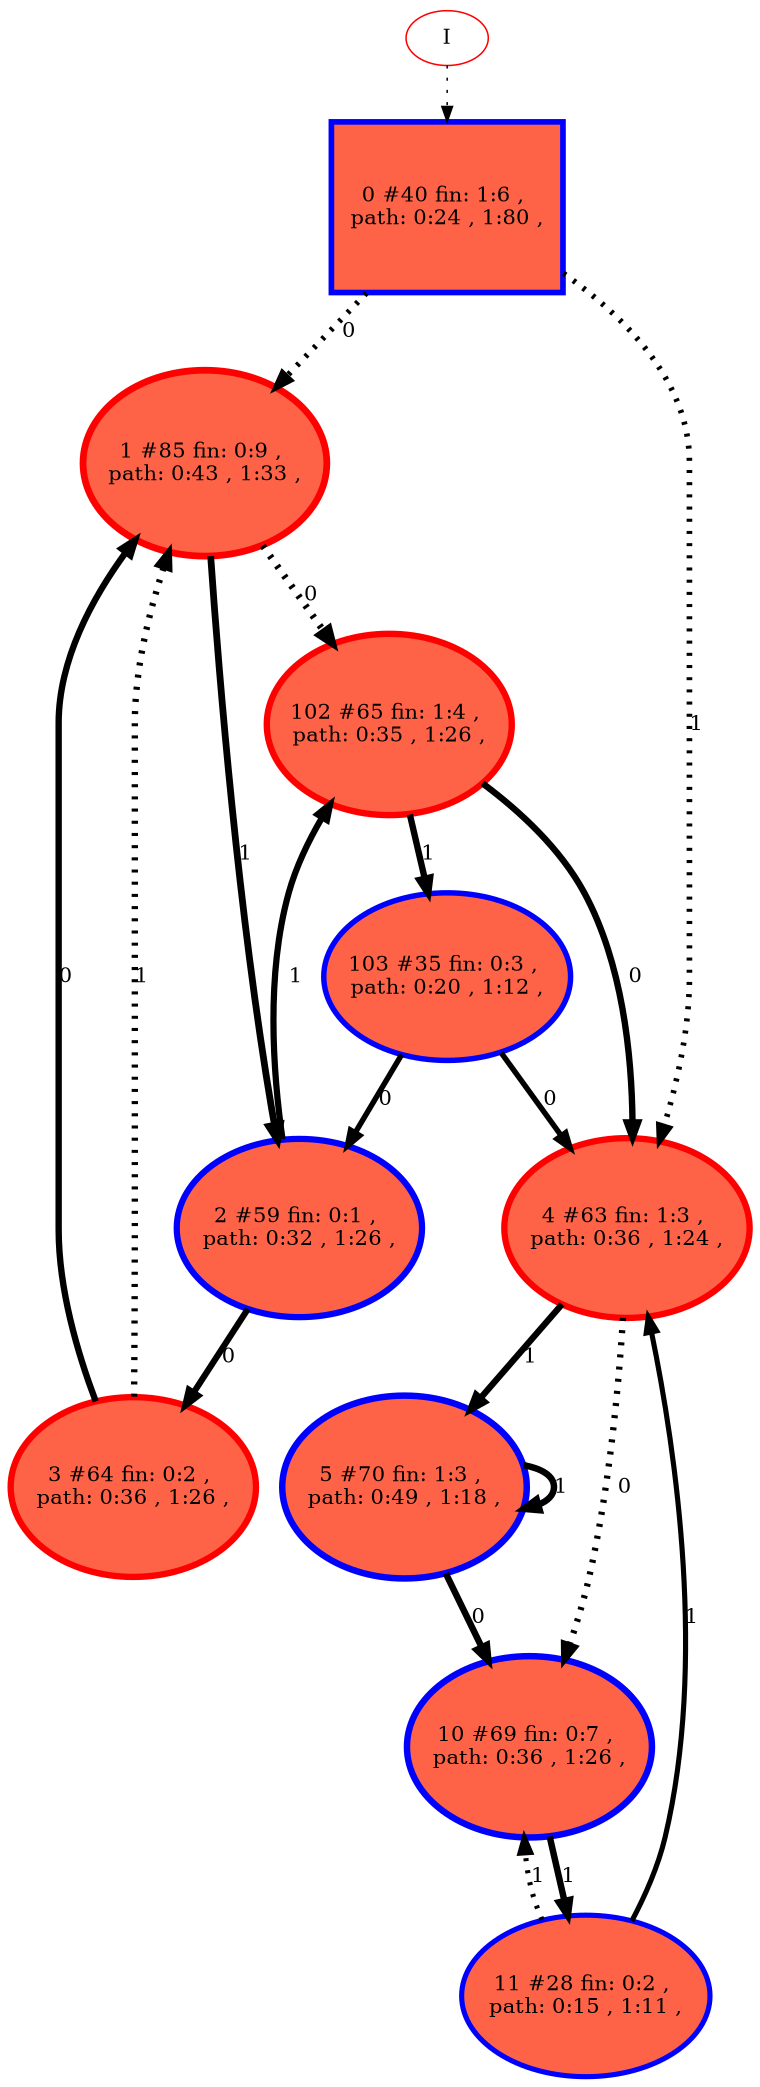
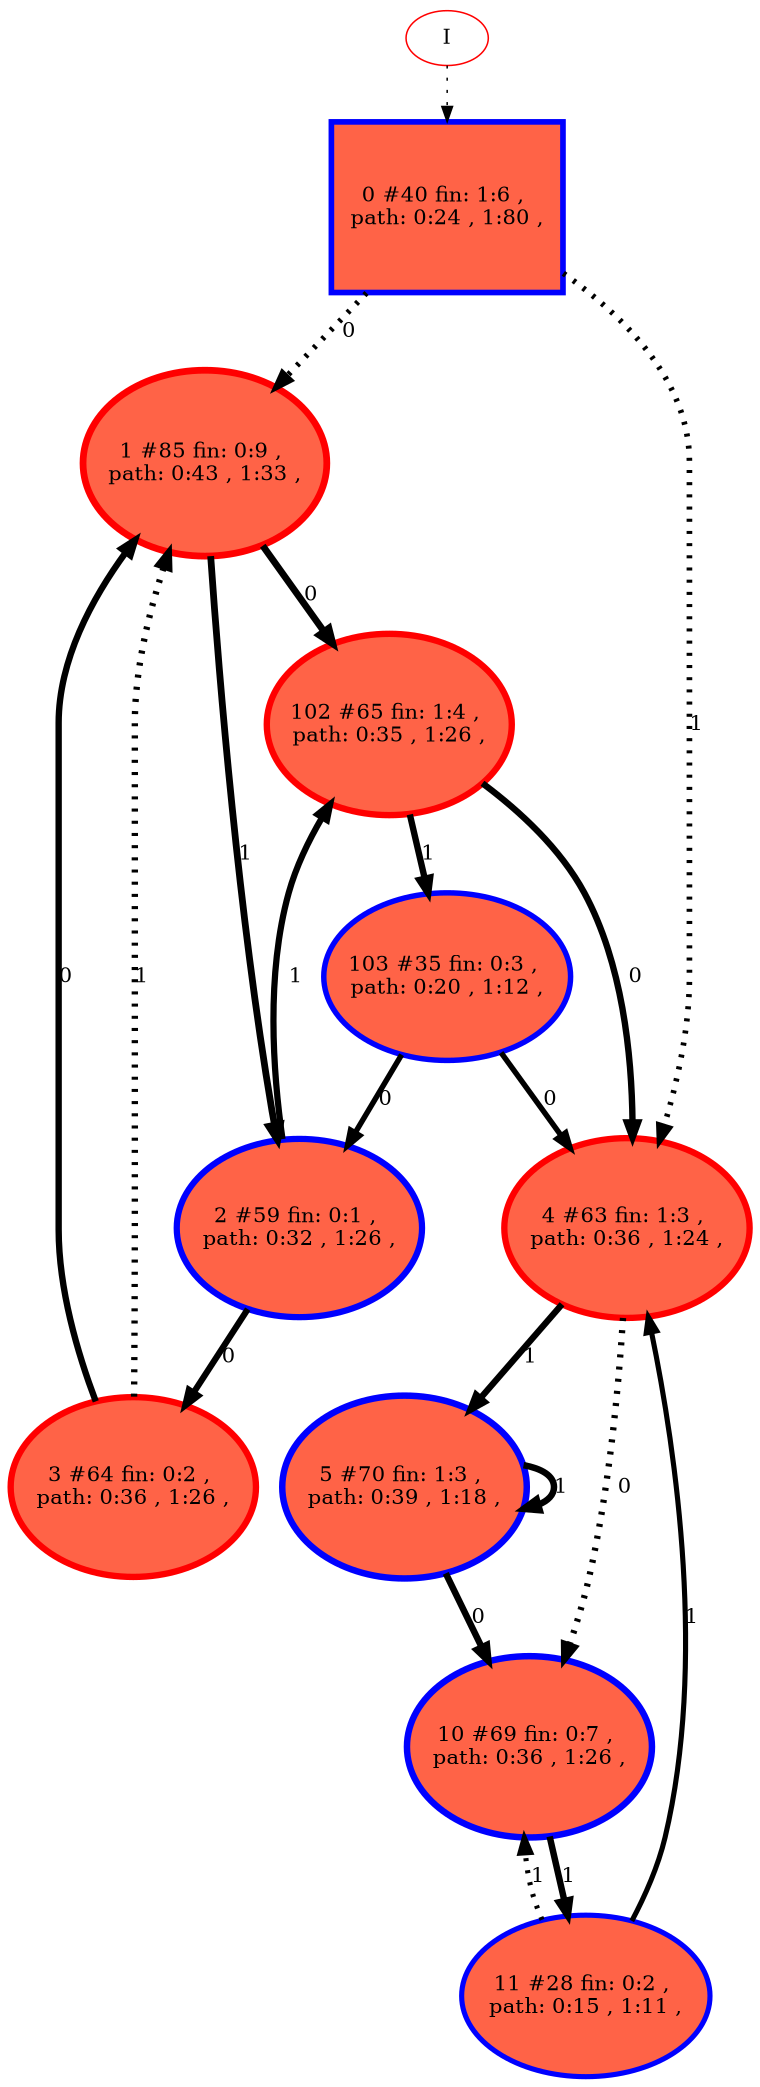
  digraph {
    node [color=blue fillcolor=tomato style=filled]
    edge [penwidth=3.71357 style=solid]
    n1 [height=1.55045 label="0 #40 fin: 1:6 , \n path: 0:24 , 1:80 , " penwidth=3.71357 shape=box width=1.55045]
    n2 [color=red height=1.69641 label="1 #85 fin: 0:9 , \n path: 0:43 , 1:33 , " penwidth=4.45435 width=1.69641]
    n3 [color=red height=1.64072 label="4 #63 fin: 1:3 , \n path: 0:36 , 1:24 , " penwidth=4.15888 width=1.64072]
    n4 [color=red height=1.64667 label="102 #65 fin: 1:4 , \n path: 0:35 , 1:26 , " penwidth=4.18965 width=1.64667]
    n5 [height=1.62813 label="2 #59 fin: 0:1 , \n path: 0:32 , 1:26 , " penwidth=4.09434 width=1.62813]
    n6 [height=1.65794 label="10 #69 fin: 0:7 , \n path: 0:36 , 1:26 , " penwidth=4.2485 width=1.65794]
-   n7 [height=1.66064 label="5 #70 fin: 1:3 , \n path: 0:49 , 1:18 , " penwidth=4.26268 width=1.66064]
+   n7 [height=1.66064 label="5 #70 fin: 1:3 , \n path: 0:39 , 1:18 , " penwidth=4.26268 width=1.66064]
    I [color=red fillcolor="" style=""]
    n9 [height=1.52247 label="103 #35 fin: 0:3 , \n path: 0:20 , 1:12 , " penwidth=3.58352 width=1.52247]
    n10 [color=red height=1.64372 label="3 #64 fin: 0:2 , \n path: 0:36 , 1:26 , " penwidth=4.17439 width=1.64372]
    n11 [height=1.47414 label="11 #28 fin: 0:2 , \n path: 0:15 , 1:11 , " penwidth=3.3673 width=1.47414]
    n1 -> n2 [label="0 " style=dotted]
    n1 -> n3 [label="1 " style=dotted]
-   n2 -> n4 [label="0 " penwidth=4.45435 style=dotted]
+   n2 -> n4 [label="0 " penwidth=4.45435]
    n2 -> n5 [label="1 " penwidth=4.45435]
    n3 -> n6 [label="0 " penwidth=4.15888 style=dotted]
    n3 -> n7 [label="1 " penwidth=4.15888]
    n4 -> n3 [label="0 " penwidth=4.18965]
    n4 -> n9 [label="1 " penwidth=4.18965 style=bold]
    n5 -> n4 [label="1 " penwidth=4.09434]
    n5 -> n10 [label="0 " penwidth=4.09434 style=bold]
    n6 -> n11 [label="1 " penwidth=4.2485]
    n7 -> n6 [label="0 " penwidth=4.26268]
    n7 -> n7 [label="1 " penwidth=4.26268 style=bold]
    I -> n1 [style=dotted penwidth=""]
    n9 -> n3 [label="0 " penwidth=3.58352]
    n9 -> n5 [label="0 " penwidth=3.58352 style=bold]
    n10 -> n2 [label="0 " penwidth=4.17439]
    n10 -> n2 [label="1 " penwidth=4.17439 style=dotted]
    n11 -> n3 [label="1 " penwidth=3.3673 style=bold]
    n11 -> n6 [label="1 " penwidth=3.3673 style=dotted]
  }
